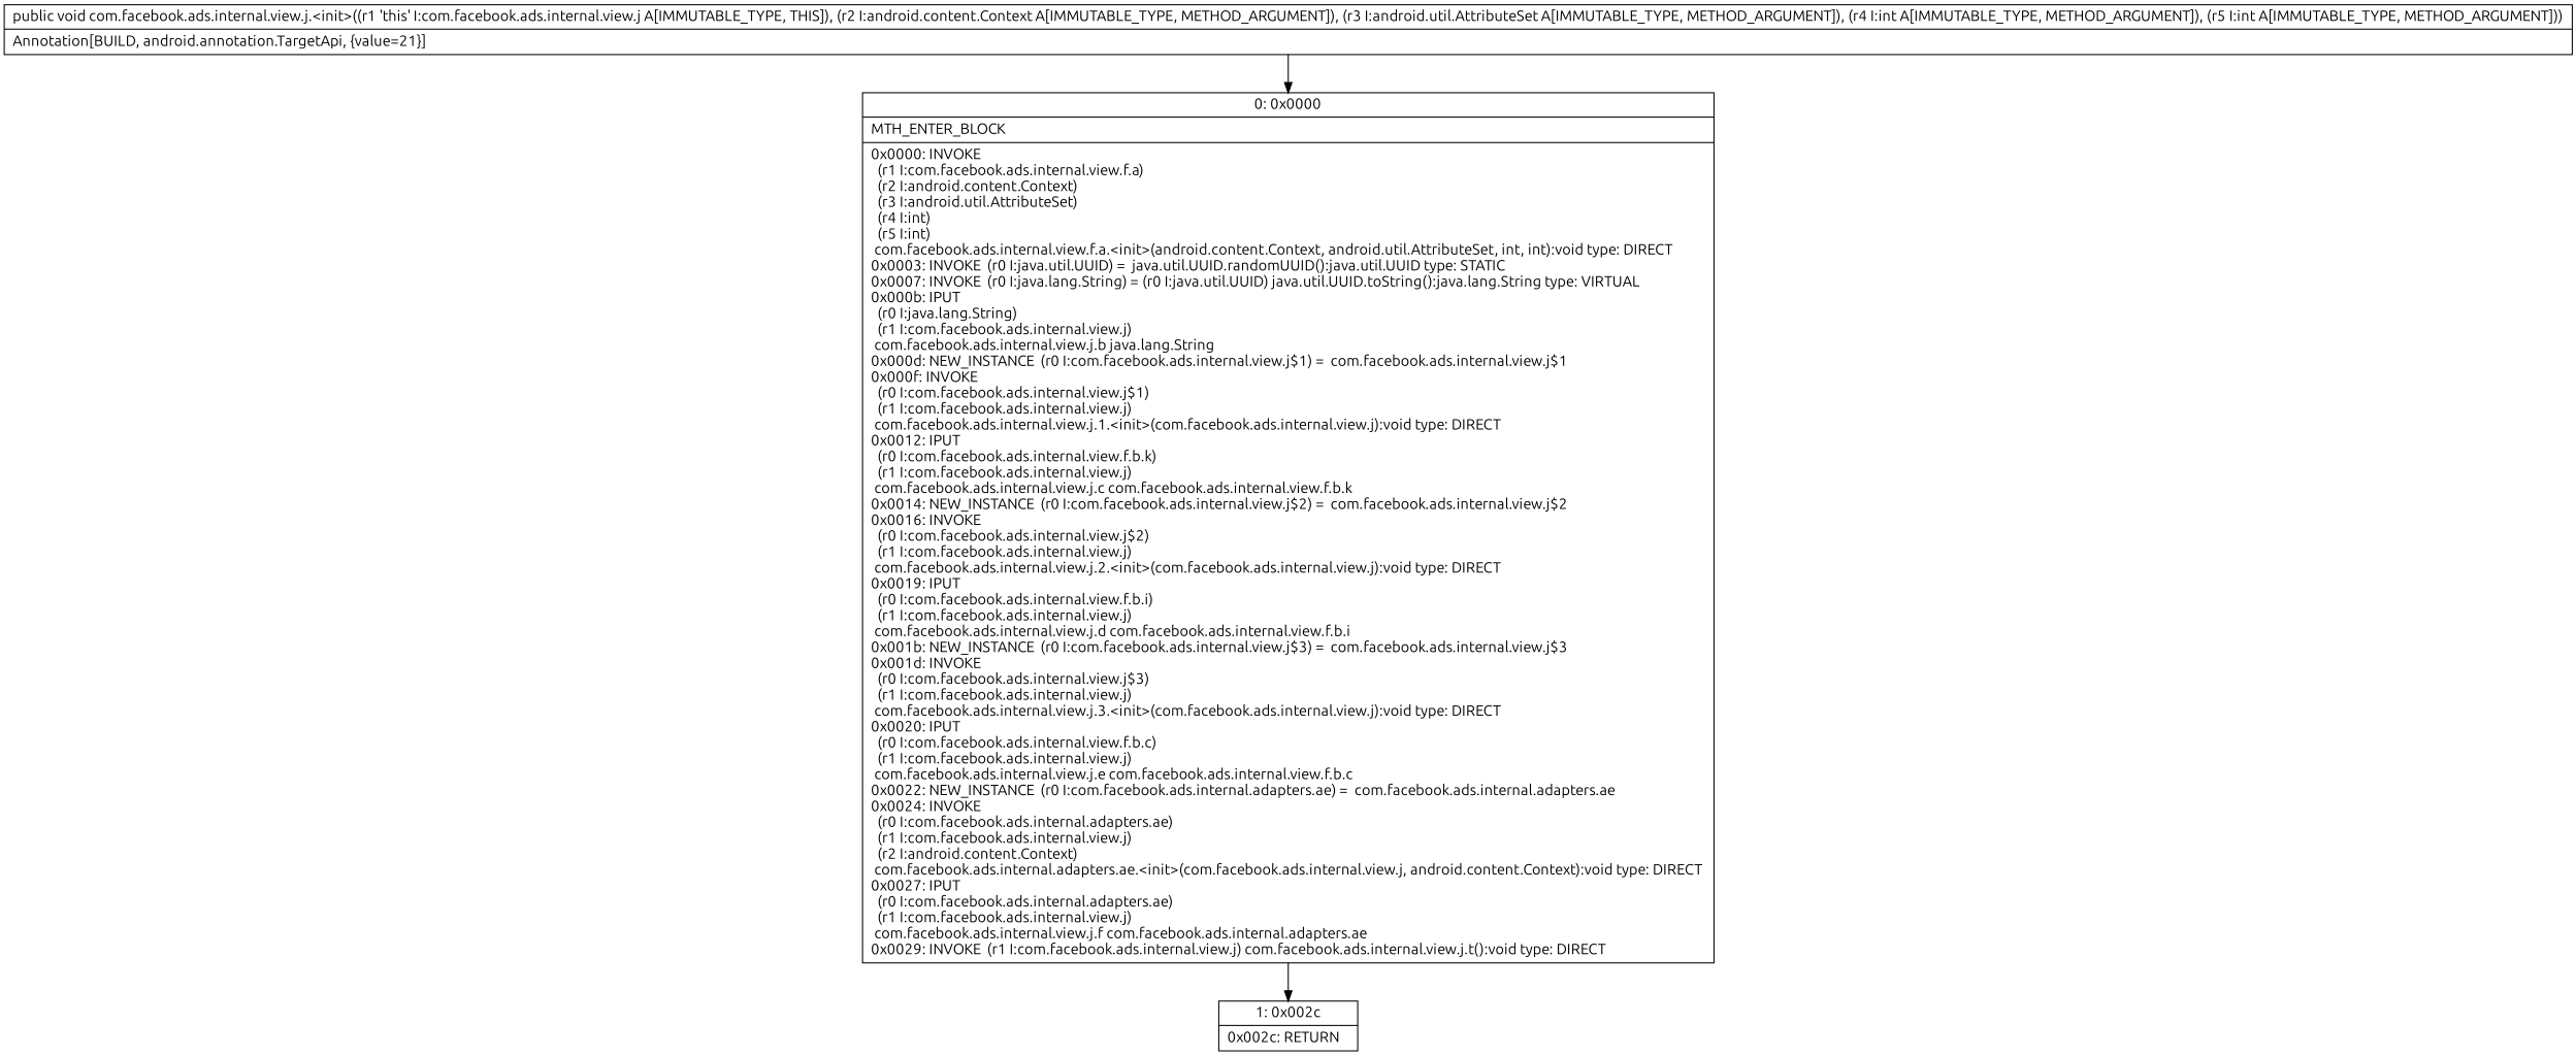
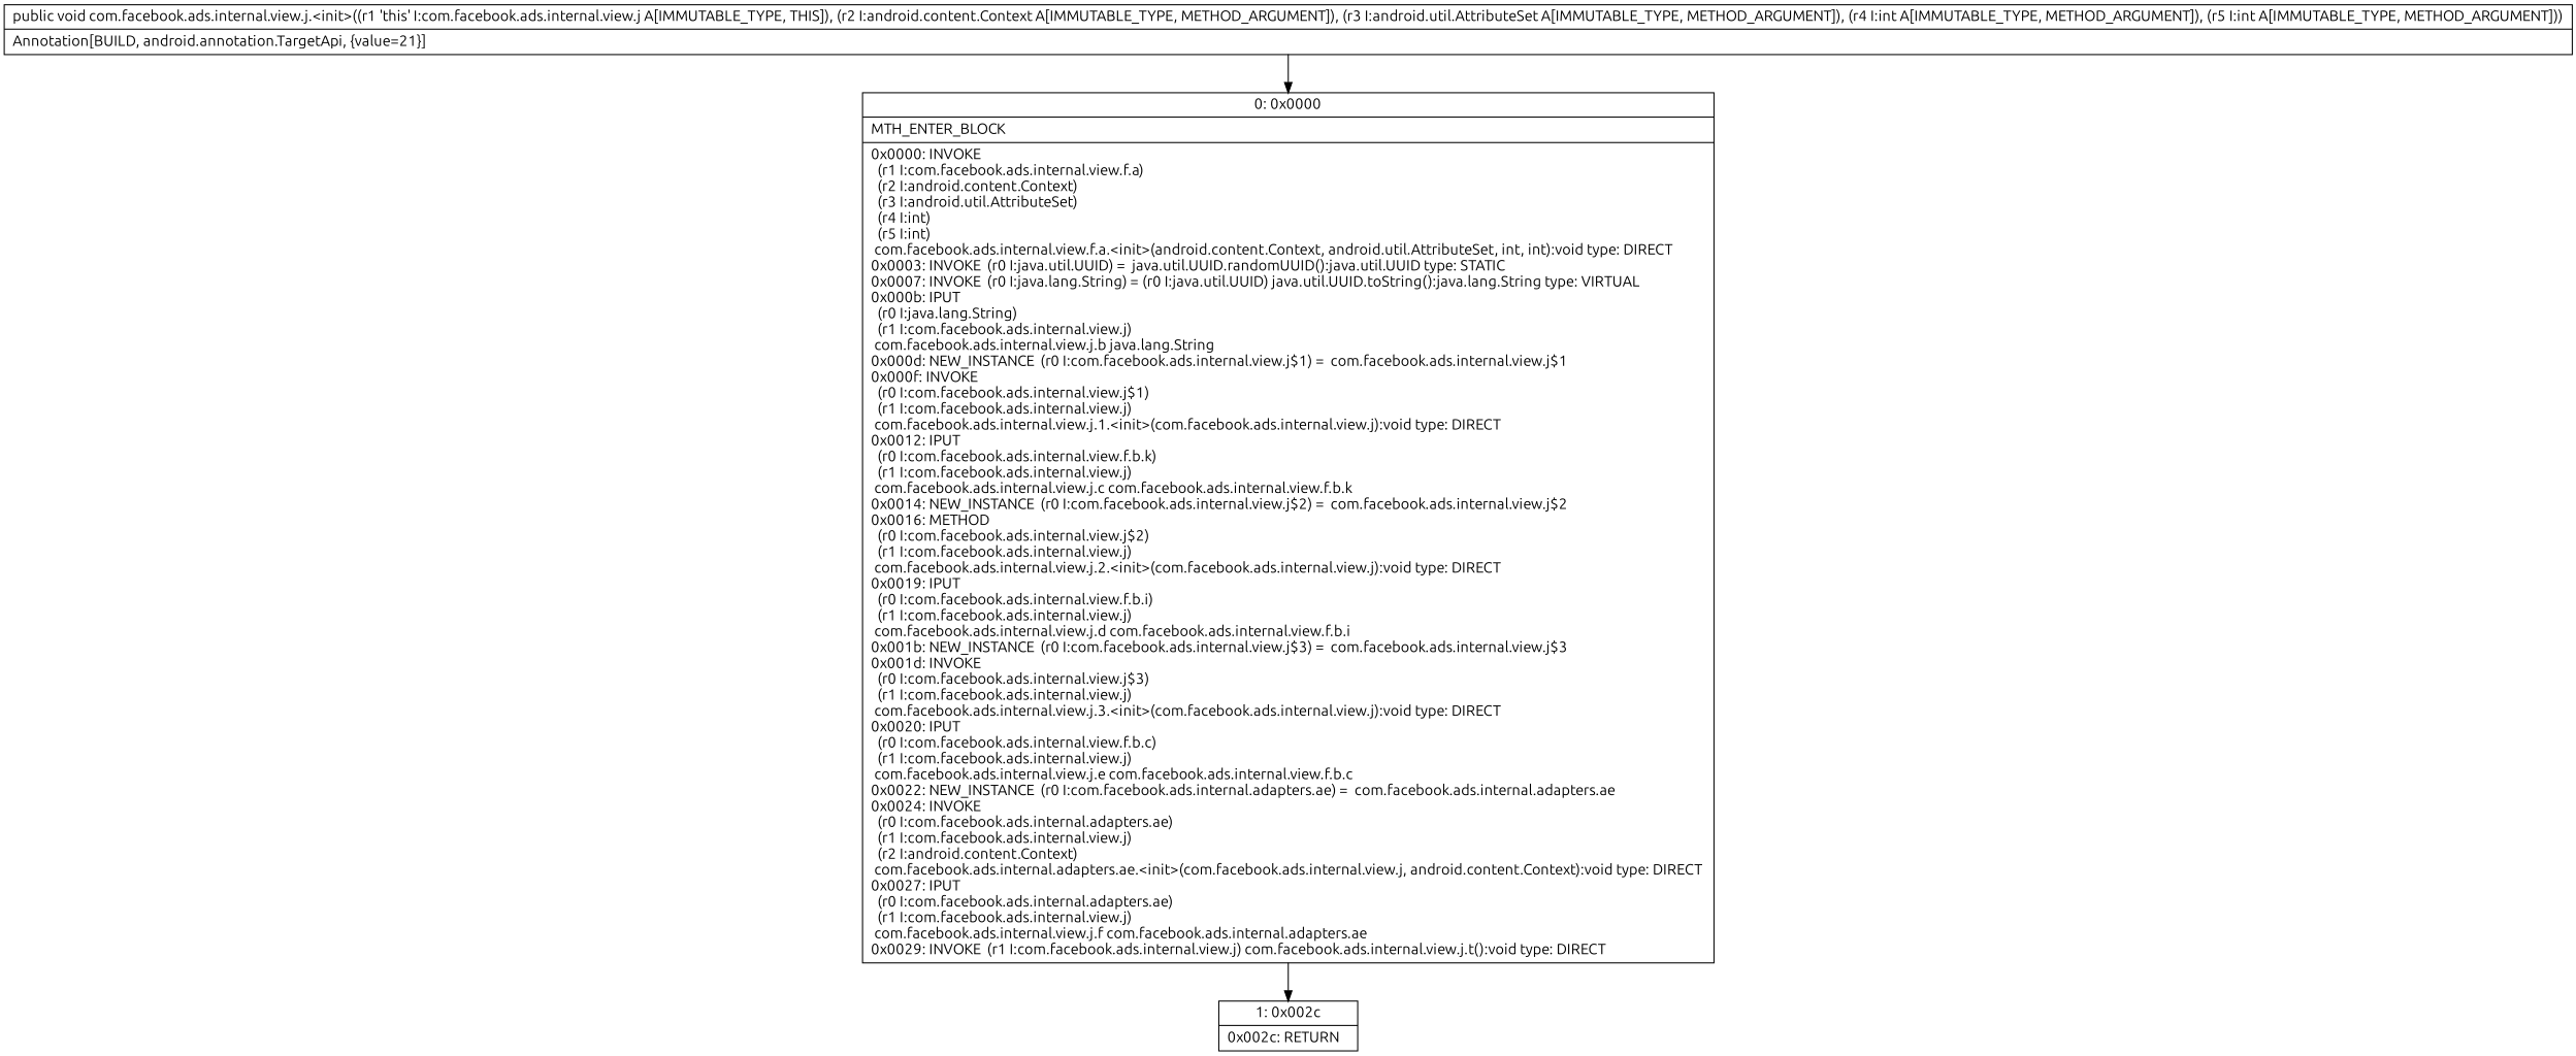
  digraph {
    fontname=Ubuntu
    node [shape=record fontname=Ubuntu]
    edge [fontname=Ubuntu]
-   n1 [label="{0\:\ 0x0000|MTH_ENTER_BLOCK\l|0x0000: INVOKE  \l  (r1 I:com.facebook.ads.internal.view.f.a)\l  (r2 I:android.content.Context)\l  (r3 I:android.util.AttributeSet)\l  (r4 I:int)\l  (r5 I:int)\l com.facebook.ads.internal.view.f.a.\<init\>(android.content.Context, android.util.AttributeSet, int, int):void type: DIRECT \l0x0003: INVOKE  (r0 I:java.util.UUID) =  java.util.UUID.randomUUID():java.util.UUID type: STATIC \l0x0007: INVOKE  (r0 I:java.lang.String) = (r0 I:java.util.UUID) java.util.UUID.toString():java.lang.String type: VIRTUAL \l0x000b: IPUT  \l  (r0 I:java.lang.String)\l  (r1 I:com.facebook.ads.internal.view.j)\l com.facebook.ads.internal.view.j.b java.lang.String \l0x000d: NEW_INSTANCE  (r0 I:com.facebook.ads.internal.view.j$1) =  com.facebook.ads.internal.view.j$1 \l0x000f: INVOKE  \l  (r0 I:com.facebook.ads.internal.view.j$1)\l  (r1 I:com.facebook.ads.internal.view.j)\l com.facebook.ads.internal.view.j.1.\<init\>(com.facebook.ads.internal.view.j):void type: DIRECT \l0x0012: IPUT  \l  (r0 I:com.facebook.ads.internal.view.f.b.k)\l  (r1 I:com.facebook.ads.internal.view.j)\l com.facebook.ads.internal.view.j.c com.facebook.ads.internal.view.f.b.k \l0x0014: NEW_INSTANCE  (r0 I:com.facebook.ads.internal.view.j$2) =  com.facebook.ads.internal.view.j$2 \l0x0016: INVOKE  \l  (r0 I:com.facebook.ads.internal.view.j$2)\l  (r1 I:com.facebook.ads.internal.view.j)\l com.facebook.ads.internal.view.j.2.\<init\>(com.facebook.ads.internal.view.j):void type: DIRECT \l0x0019: IPUT  \l  (r0 I:com.facebook.ads.internal.view.f.b.i)\l  (r1 I:com.facebook.ads.internal.view.j)\l com.facebook.ads.internal.view.j.d com.facebook.ads.internal.view.f.b.i \l0x001b: NEW_INSTANCE  (r0 I:com.facebook.ads.internal.view.j$3) =  com.facebook.ads.internal.view.j$3 \l0x001d: INVOKE  \l  (r0 I:com.facebook.ads.internal.view.j$3)\l  (r1 I:com.facebook.ads.internal.view.j)\l com.facebook.ads.internal.view.j.3.\<init\>(com.facebook.ads.internal.view.j):void type: DIRECT \l0x0020: IPUT  \l  (r0 I:com.facebook.ads.internal.view.f.b.c)\l  (r1 I:com.facebook.ads.internal.view.j)\l com.facebook.ads.internal.view.j.e com.facebook.ads.internal.view.f.b.c \l0x0022: NEW_INSTANCE  (r0 I:com.facebook.ads.internal.adapters.ae) =  com.facebook.ads.internal.adapters.ae \l0x0024: INVOKE  \l  (r0 I:com.facebook.ads.internal.adapters.ae)\l  (r1 I:com.facebook.ads.internal.view.j)\l  (r2 I:android.content.Context)\l com.facebook.ads.internal.adapters.ae.\<init\>(com.facebook.ads.internal.view.j, android.content.Context):void type: DIRECT \l0x0027: IPUT  \l  (r0 I:com.facebook.ads.internal.adapters.ae)\l  (r1 I:com.facebook.ads.internal.view.j)\l com.facebook.ads.internal.view.j.f com.facebook.ads.internal.adapters.ae \l0x0029: INVOKE  (r1 I:com.facebook.ads.internal.view.j) com.facebook.ads.internal.view.j.t():void type: DIRECT \l}"]
+   n1 [label="{0\:\ 0x0000|MTH_ENTER_BLOCK\l|0x0000: INVOKE  \l  (r1 I:com.facebook.ads.internal.view.f.a)\l  (r2 I:android.content.Context)\l  (r3 I:android.util.AttributeSet)\l  (r4 I:int)\l  (r5 I:int)\l com.facebook.ads.internal.view.f.a.\<init\>(android.content.Context, android.util.AttributeSet, int, int):void type: DIRECT \l0x0003: INVOKE  (r0 I:java.util.UUID) =  java.util.UUID.randomUUID():java.util.UUID type: STATIC \l0x0007: INVOKE  (r0 I:java.lang.String) = (r0 I:java.util.UUID) java.util.UUID.toString():java.lang.String type: VIRTUAL \l0x000b: IPUT  \l  (r0 I:java.lang.String)\l  (r1 I:com.facebook.ads.internal.view.j)\l com.facebook.ads.internal.view.j.b java.lang.String \l0x000d: NEW_INSTANCE  (r0 I:com.facebook.ads.internal.view.j$1) =  com.facebook.ads.internal.view.j$1 \l0x000f: INVOKE  \l  (r0 I:com.facebook.ads.internal.view.j$1)\l  (r1 I:com.facebook.ads.internal.view.j)\l com.facebook.ads.internal.view.j.1.\<init\>(com.facebook.ads.internal.view.j):void type: DIRECT \l0x0012: IPUT  \l  (r0 I:com.facebook.ads.internal.view.f.b.k)\l  (r1 I:com.facebook.ads.internal.view.j)\l com.facebook.ads.internal.view.j.c com.facebook.ads.internal.view.f.b.k \l0x0014: NEW_INSTANCE  (r0 I:com.facebook.ads.internal.view.j$2) =  com.facebook.ads.internal.view.j$2 \l0x0016: METHOD  \l  (r0 I:com.facebook.ads.internal.view.j$2)\l  (r1 I:com.facebook.ads.internal.view.j)\l com.facebook.ads.internal.view.j.2.\<init\>(com.facebook.ads.internal.view.j):void type: DIRECT \l0x0019: IPUT  \l  (r0 I:com.facebook.ads.internal.view.f.b.i)\l  (r1 I:com.facebook.ads.internal.view.j)\l com.facebook.ads.internal.view.j.d com.facebook.ads.internal.view.f.b.i \l0x001b: NEW_INSTANCE  (r0 I:com.facebook.ads.internal.view.j$3) =  com.facebook.ads.internal.view.j$3 \l0x001d: INVOKE  \l  (r0 I:com.facebook.ads.internal.view.j$3)\l  (r1 I:com.facebook.ads.internal.view.j)\l com.facebook.ads.internal.view.j.3.\<init\>(com.facebook.ads.internal.view.j):void type: DIRECT \l0x0020: IPUT  \l  (r0 I:com.facebook.ads.internal.view.f.b.c)\l  (r1 I:com.facebook.ads.internal.view.j)\l com.facebook.ads.internal.view.j.e com.facebook.ads.internal.view.f.b.c \l0x0022: NEW_INSTANCE  (r0 I:com.facebook.ads.internal.adapters.ae) =  com.facebook.ads.internal.adapters.ae \l0x0024: INVOKE  \l  (r0 I:com.facebook.ads.internal.adapters.ae)\l  (r1 I:com.facebook.ads.internal.view.j)\l  (r2 I:android.content.Context)\l com.facebook.ads.internal.adapters.ae.\<init\>(com.facebook.ads.internal.view.j, android.content.Context):void type: DIRECT \l0x0027: IPUT  \l  (r0 I:com.facebook.ads.internal.adapters.ae)\l  (r1 I:com.facebook.ads.internal.view.j)\l com.facebook.ads.internal.view.j.f com.facebook.ads.internal.adapters.ae \l0x0029: INVOKE  (r1 I:com.facebook.ads.internal.view.j) com.facebook.ads.internal.view.j.t():void type: DIRECT \l}"]
    n2 [label="{1\:\ 0x002c|0x002c: RETURN   \l}"]
    n3 [label="{public void com.facebook.ads.internal.view.j.\<init\>((r1 'this' I:com.facebook.ads.internal.view.j A[IMMUTABLE_TYPE, THIS]), (r2 I:android.content.Context A[IMMUTABLE_TYPE, METHOD_ARGUMENT]), (r3 I:android.util.AttributeSet A[IMMUTABLE_TYPE, METHOD_ARGUMENT]), (r4 I:int A[IMMUTABLE_TYPE, METHOD_ARGUMENT]), (r5 I:int A[IMMUTABLE_TYPE, METHOD_ARGUMENT]))  | Annotation[BUILD, android.annotation.TargetApi, \{value=21\}]\l}"]
    n1 -> n2
    n3 -> n1
  }
